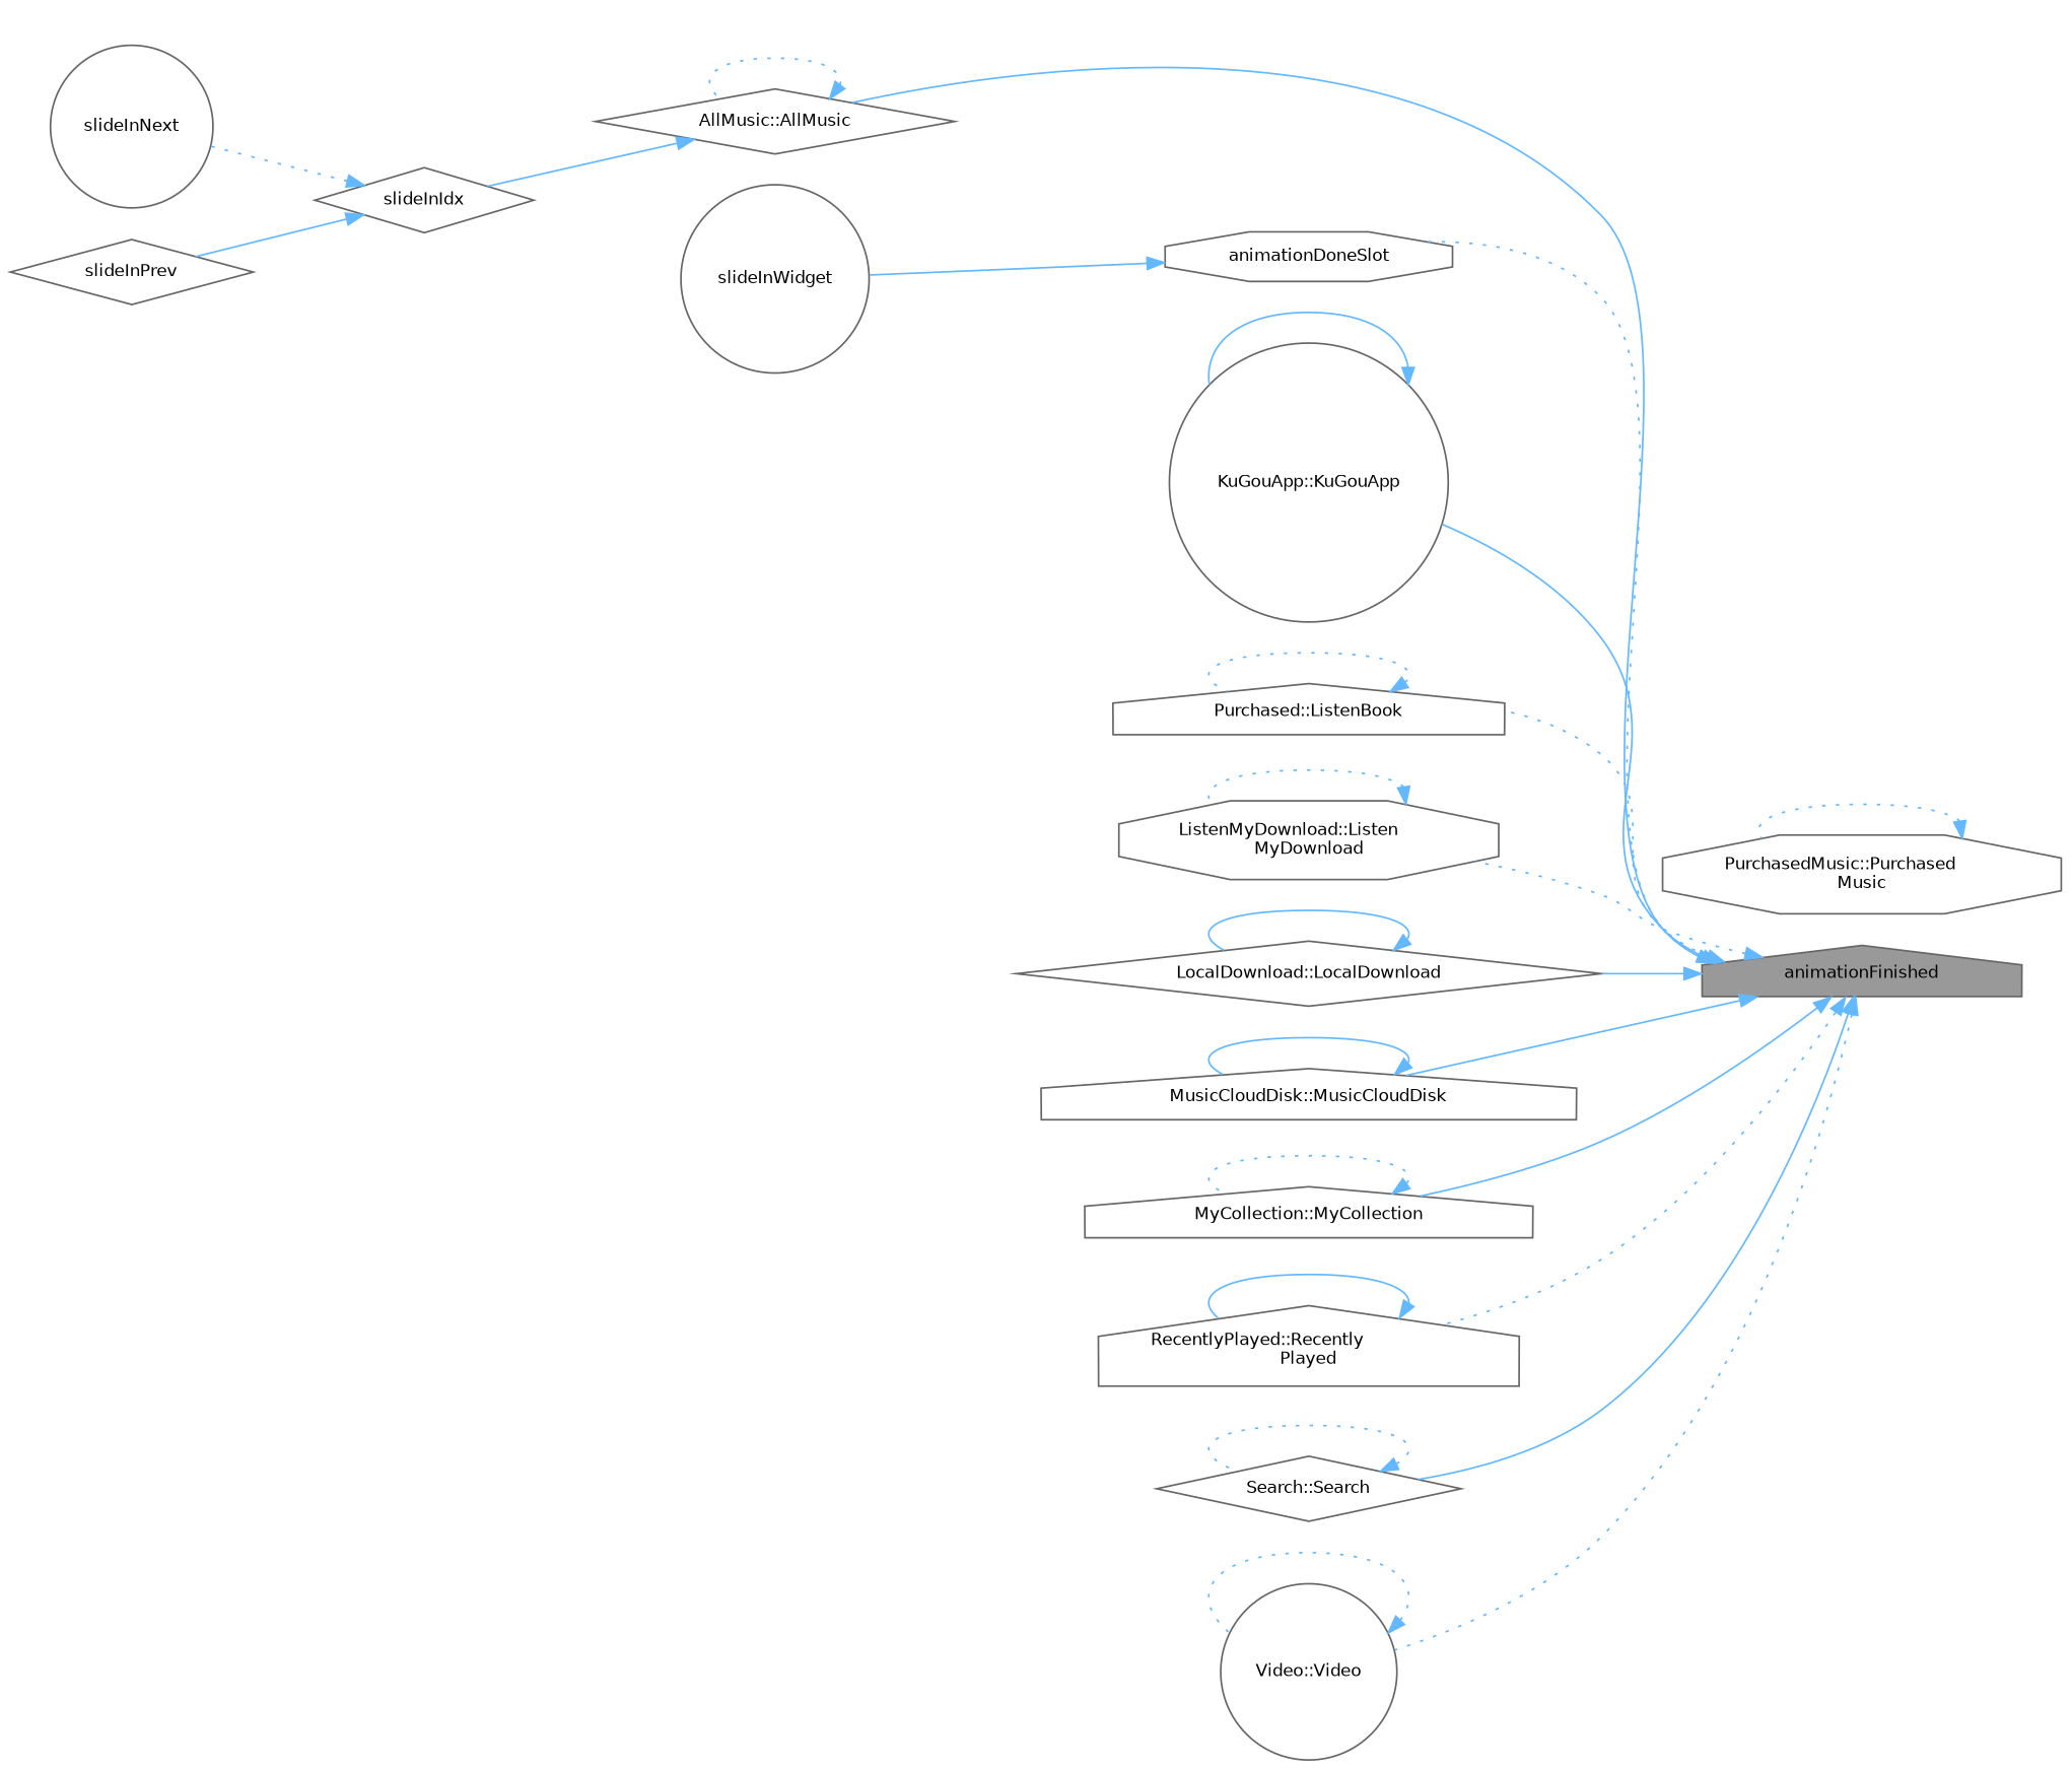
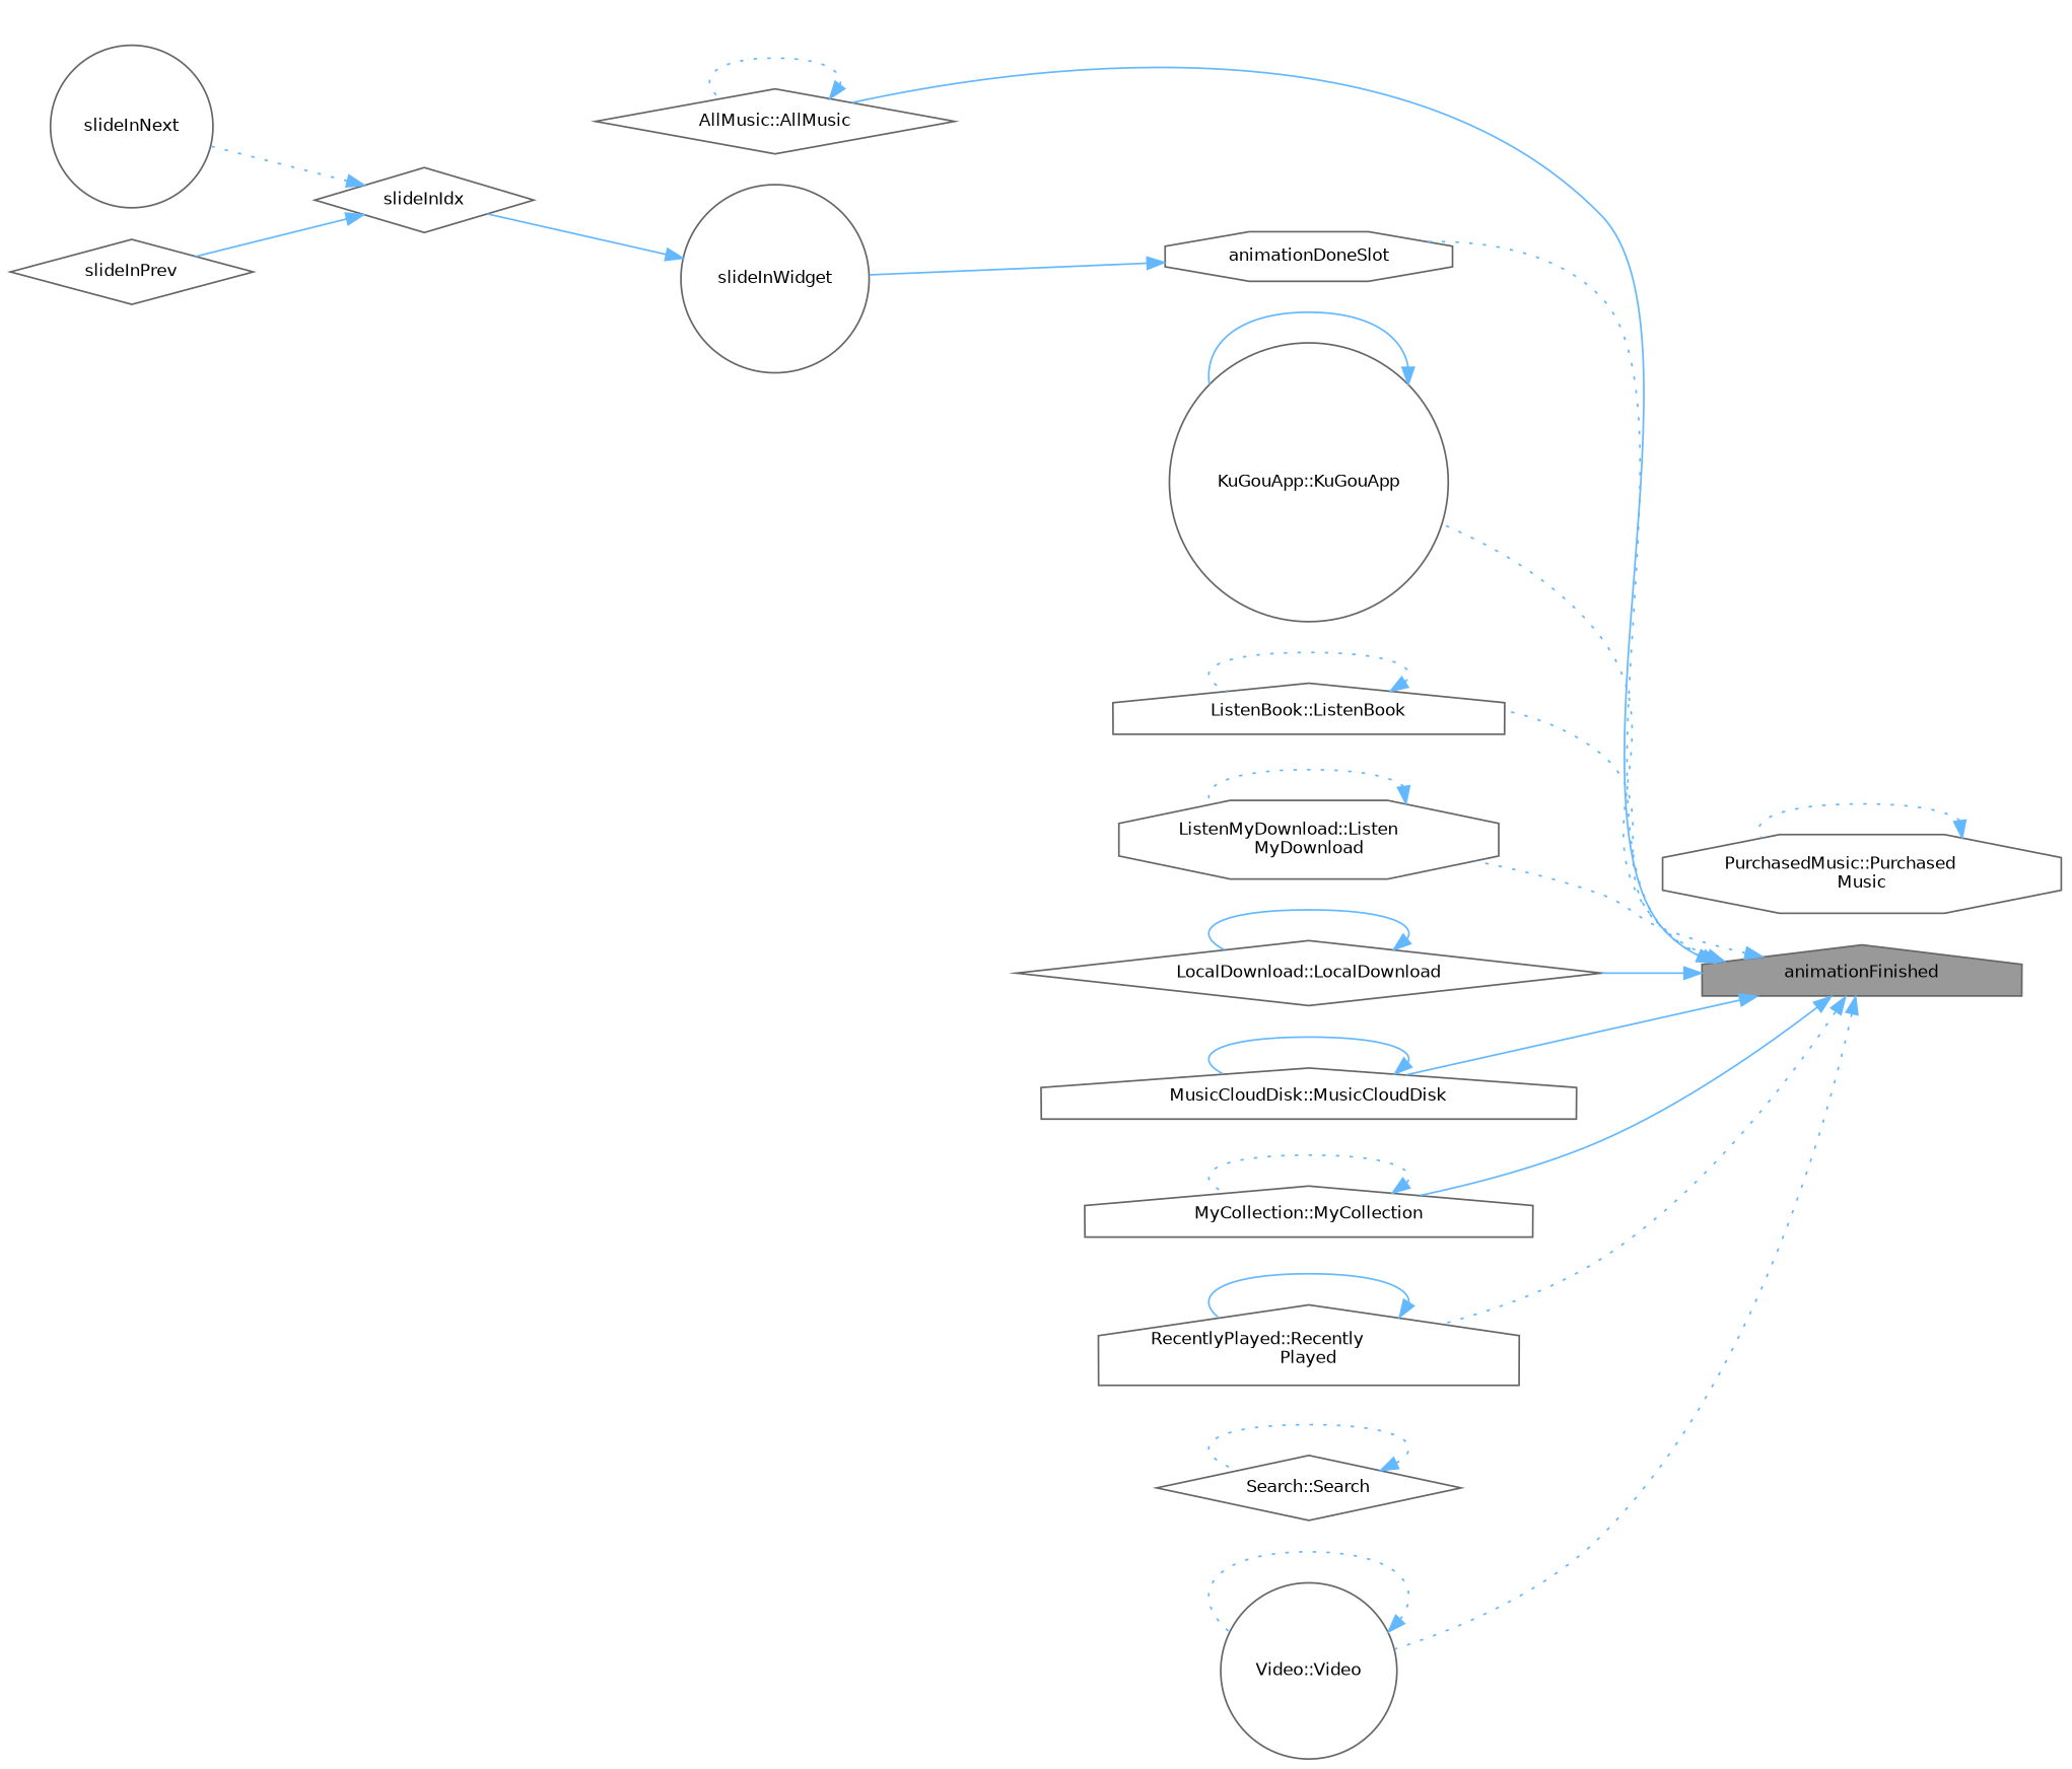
  digraph {
    rankdir=RL
    node [color=grey40 fillcolor=white fontname=Helvetica fontsize=10 shape=house style=filled]
    edge [color=steelblue1 dir=back fontname=Helvetica fontsize=10 labelfontname=Helvetica labelfontsize=10 style=solid]
    n1 [color=gray40 fillcolor=grey60 fontcolor=black height=0.2 label=animationFinished width=0.4]
    n2 [height=0.2 label="AllMusic::AllMusic" shape=diamond width=0.4]
    n3 [height=0.2 label=animationDoneSlot shape=octagon width=0.4]
    n4 [height=0.2 label="KuGouApp::KuGouApp" shape=circle width=0.4]
-   n5 [height=0.2 label="Purchased::ListenBook" width=0.4]
+   n5 [height=0.2 label="ListenBook::ListenBook" width=0.4]
    n6 [height=0.2 label="ListenMyDownload::Listen\lMyDownload" shape=octagon width=0.4]
    n7 [height=0.2 label="LocalDownload::LocalDownload" shape=diamond width=0.4]
    n8 [height=0.2 label="MusicCloudDisk::MusicCloudDisk" width=0.4]
    n9 [height=0.2 label="MyCollection::MyCollection" width=0.4]
    n10 [height=0.2 label="RecentlyPlayed::Recently\lPlayed" width=0.4]
    n11 [height=0.2 label="Search::Search" shape=diamond width=0.4]
    n12 [height=0.2 label="Video::Video" shape=circle width=0.4]
    n13 [height=0.2 label=slideInWidget shape=circle width=0.4]
    n14 [height=0.2 label="PurchasedMusic::Purchased\lMusic" shape=octagon width=0.4]
    n15 [height=0.2 label=slideInIdx shape=diamond width=0.4]
    n16 [height=0.2 label=slideInNext shape=circle width=0.4]
    n17 [height=0.2 label=slideInPrev shape=diamond width=0.4]
    n1 -> n2
    n1 -> n3 [style=dotted]
-   n1 -> n4
+   n1 -> n4 [style=dotted]
    n1 -> n5 [style=dotted]
    n1 -> n6 [style=dotted]
    n1 -> n7
    n1 -> n8
    n1 -> n9
    n1 -> n10 [style=dotted]
-   n1 -> n11
    n1 -> n12 [style=dotted]
    n2 -> n2 [style=dotted]
    n3 -> n13
    n4 -> n4
    n5 -> n5 [style=dotted]
    n6 -> n6 [style=dotted]
    n7 -> n7
    n8 -> n8
    n9 -> n9 [style=dotted]
    n10 -> n10
    n11 -> n11 [style=dotted]
    n12 -> n12 [style=dotted]
-   n2 -> n15
+   n13 -> n15
    n14 -> n14 [style=dotted]
    n15 -> n16 [style=dotted]
    n15 -> n17
  }
